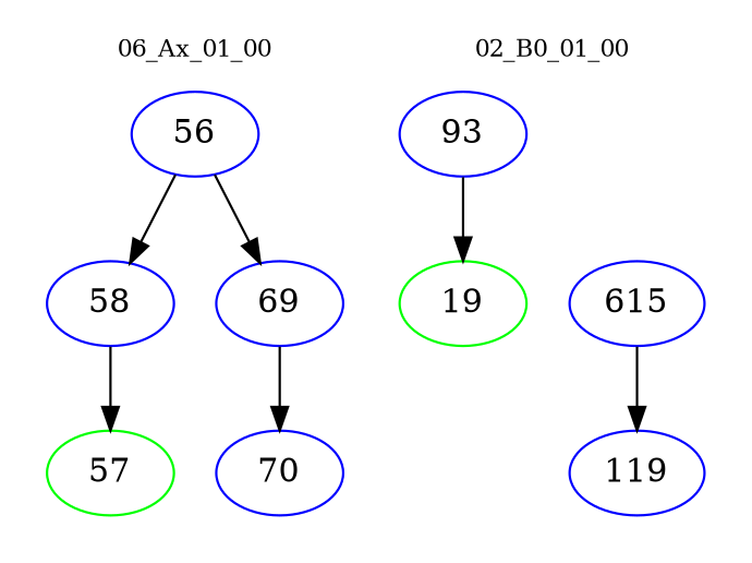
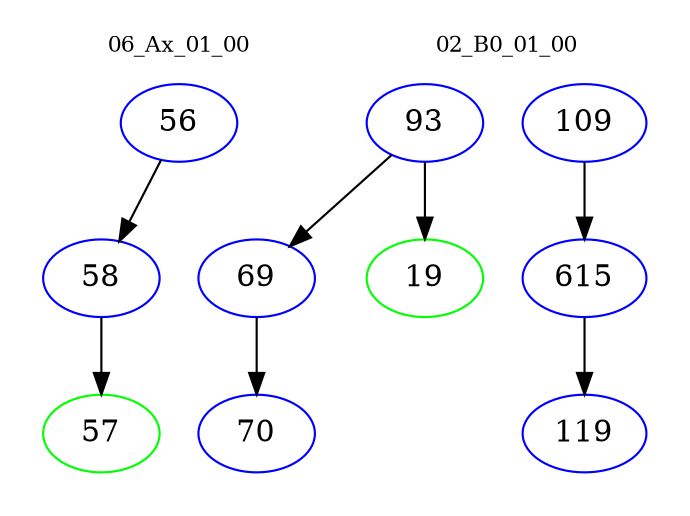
  digraph {
    node [color=blue]
    edge [color=black]
    n1 [label=56]
    n2 [label=58]
    n3 [label=69]
    n4 [color=green label=57]
    n5 [label=70]
+   n6 [label=109]
    n7 [label=93]
    n8 [label=615]
    n9 [color=green label=19]
    n10 [label=119]
    subgraph cluster_1 {
      color=white
      fontsize=10
      label="06_Ax_01_00"
      n1
      n2
      n3
      n4
      n5
    }
    subgraph cluster_2 {
      color=white
      fontsize=10
      label="02_B0_01_00"
+     n6
      n7
      n8
      n9
      n10
    }
    n1 -> n2
-   n1 -> n3
+   n7 -> n3
    n2 -> n4
    n3 -> n5
+   n6 -> n8
    n7 -> n9
    n8 -> n10
  }
